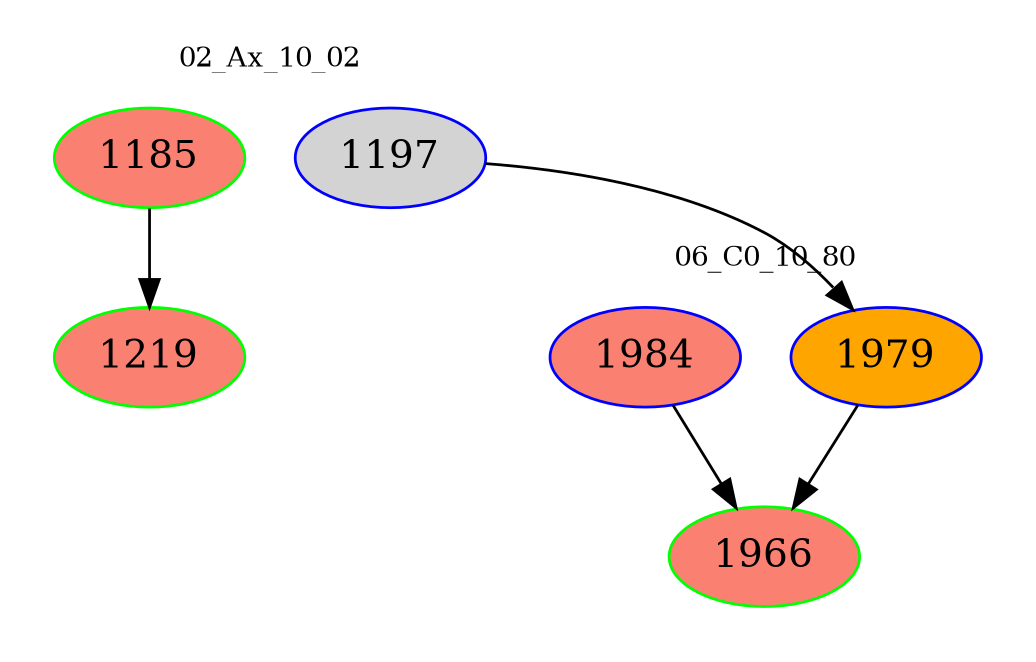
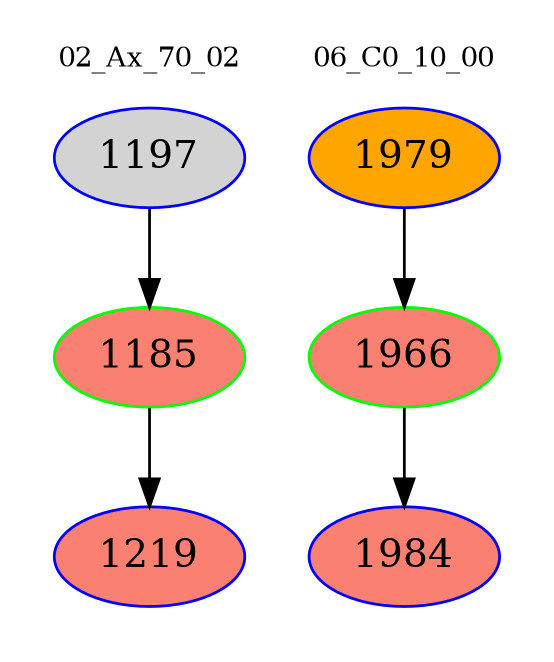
  digraph {
    node [color=blue fillcolor=salmon style=filled]
    edge [color=black]
    n1 [fillcolor=lightgrey label=1197]
    n2 [color=green label=1185]
-   n3 [color=green label=1219]
+   n3 [label=1219]
    n4 [fillcolor=orange label=1979]
    n5 [color=green label=1966]
    n6 [label=1984]
    subgraph cluster_1 {
      color=white
      fontsize=10
-     label="02_Ax_10_02"
+     label="02_Ax_70_02"
      n1
      n2
      n3
    }
    subgraph cluster_2 {
      color=white
      fontsize=10
-     label="06_C0_10_80"
+     label="06_C0_10_00"
      n4
      n5
      n6
    }
-   n1 -> n4
+   n1 -> n2
    n2 -> n3
    n4 -> n5
-   n6 -> n5
+   n5 -> n6
  }
